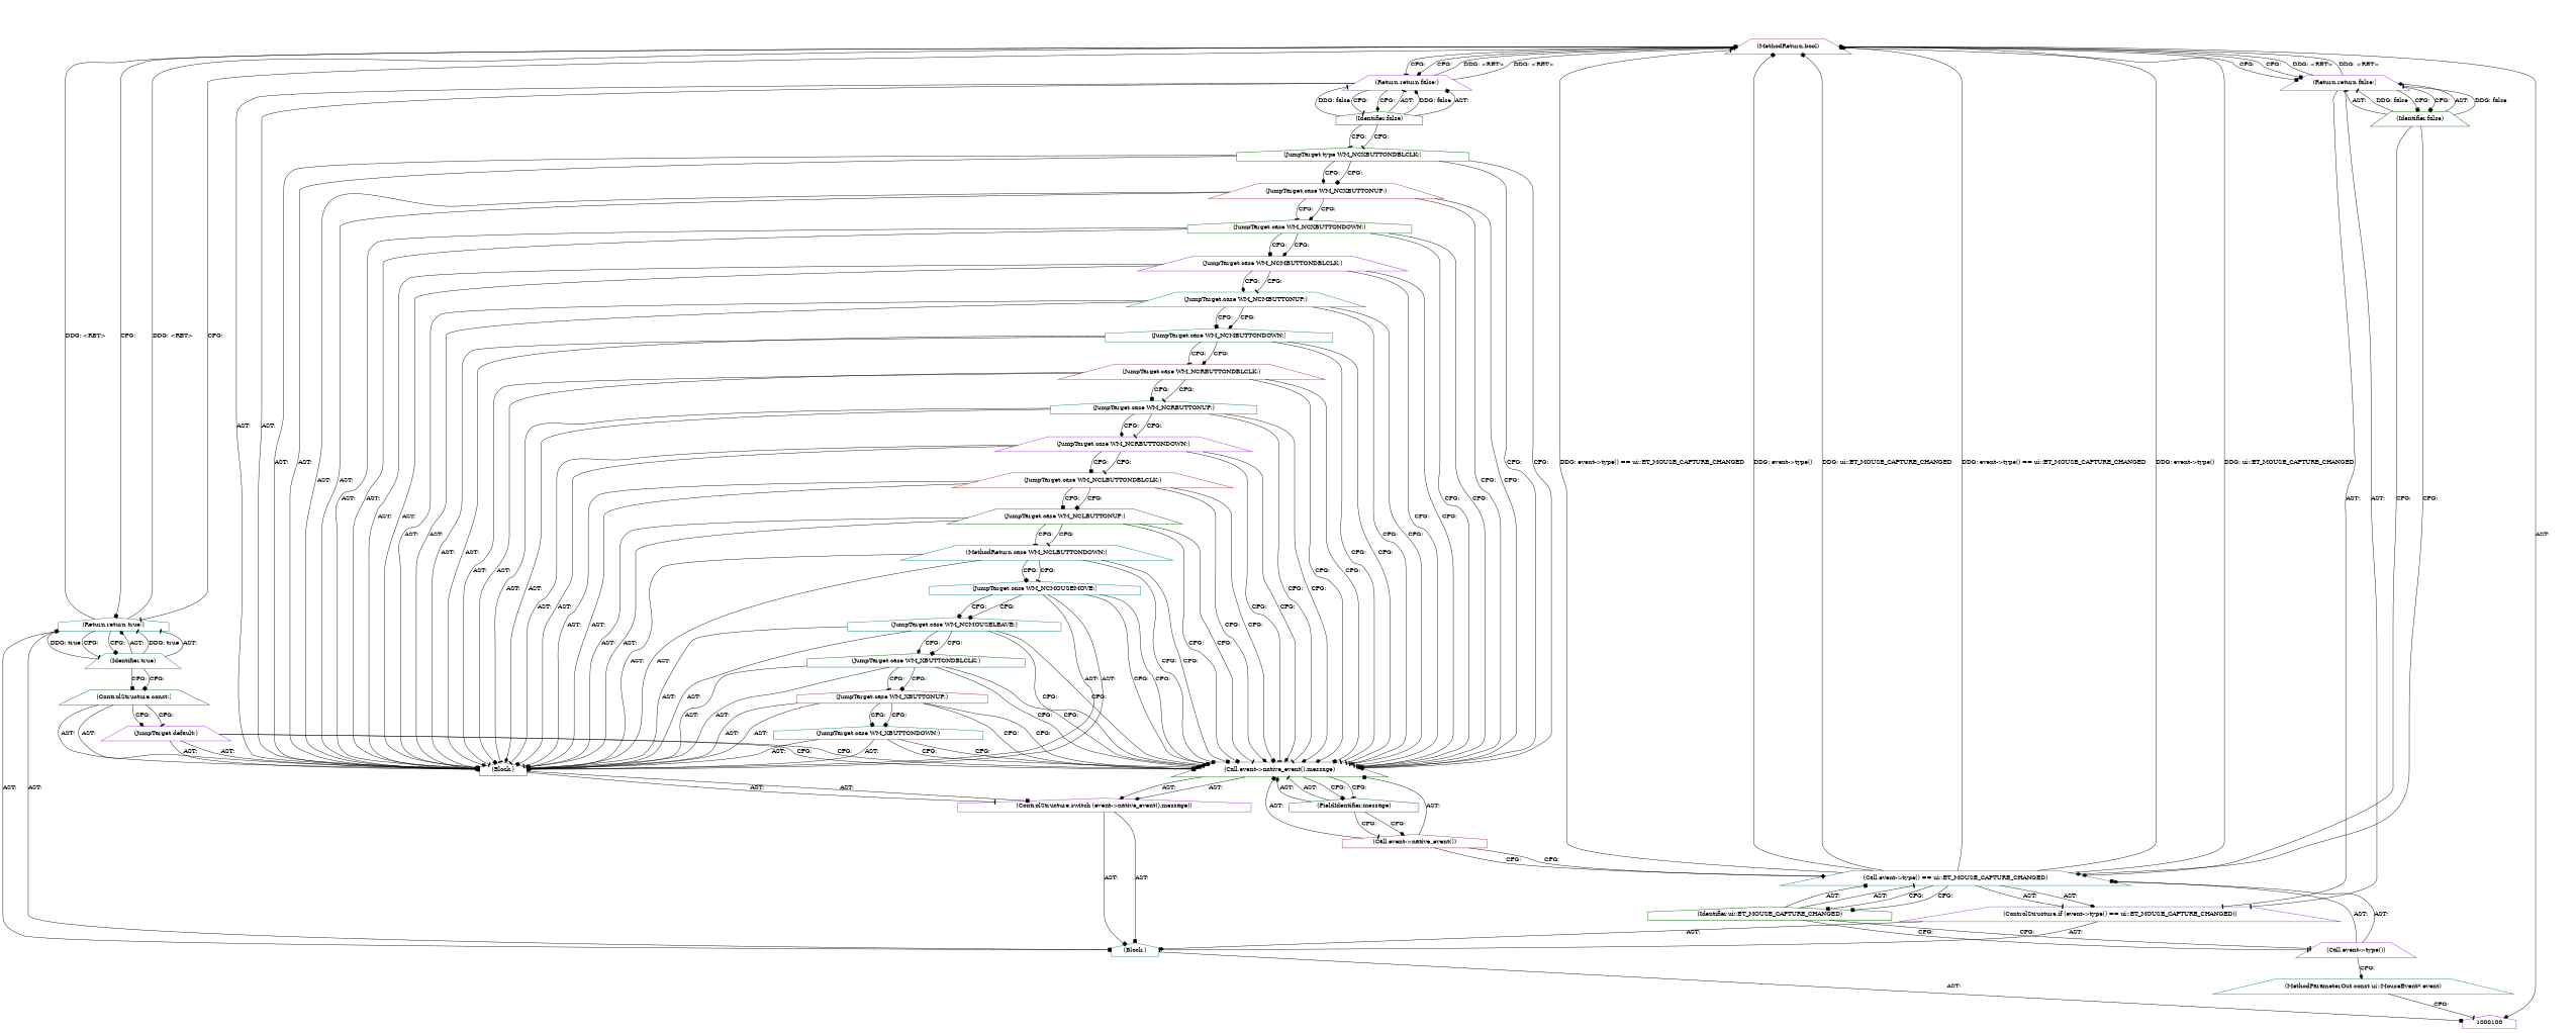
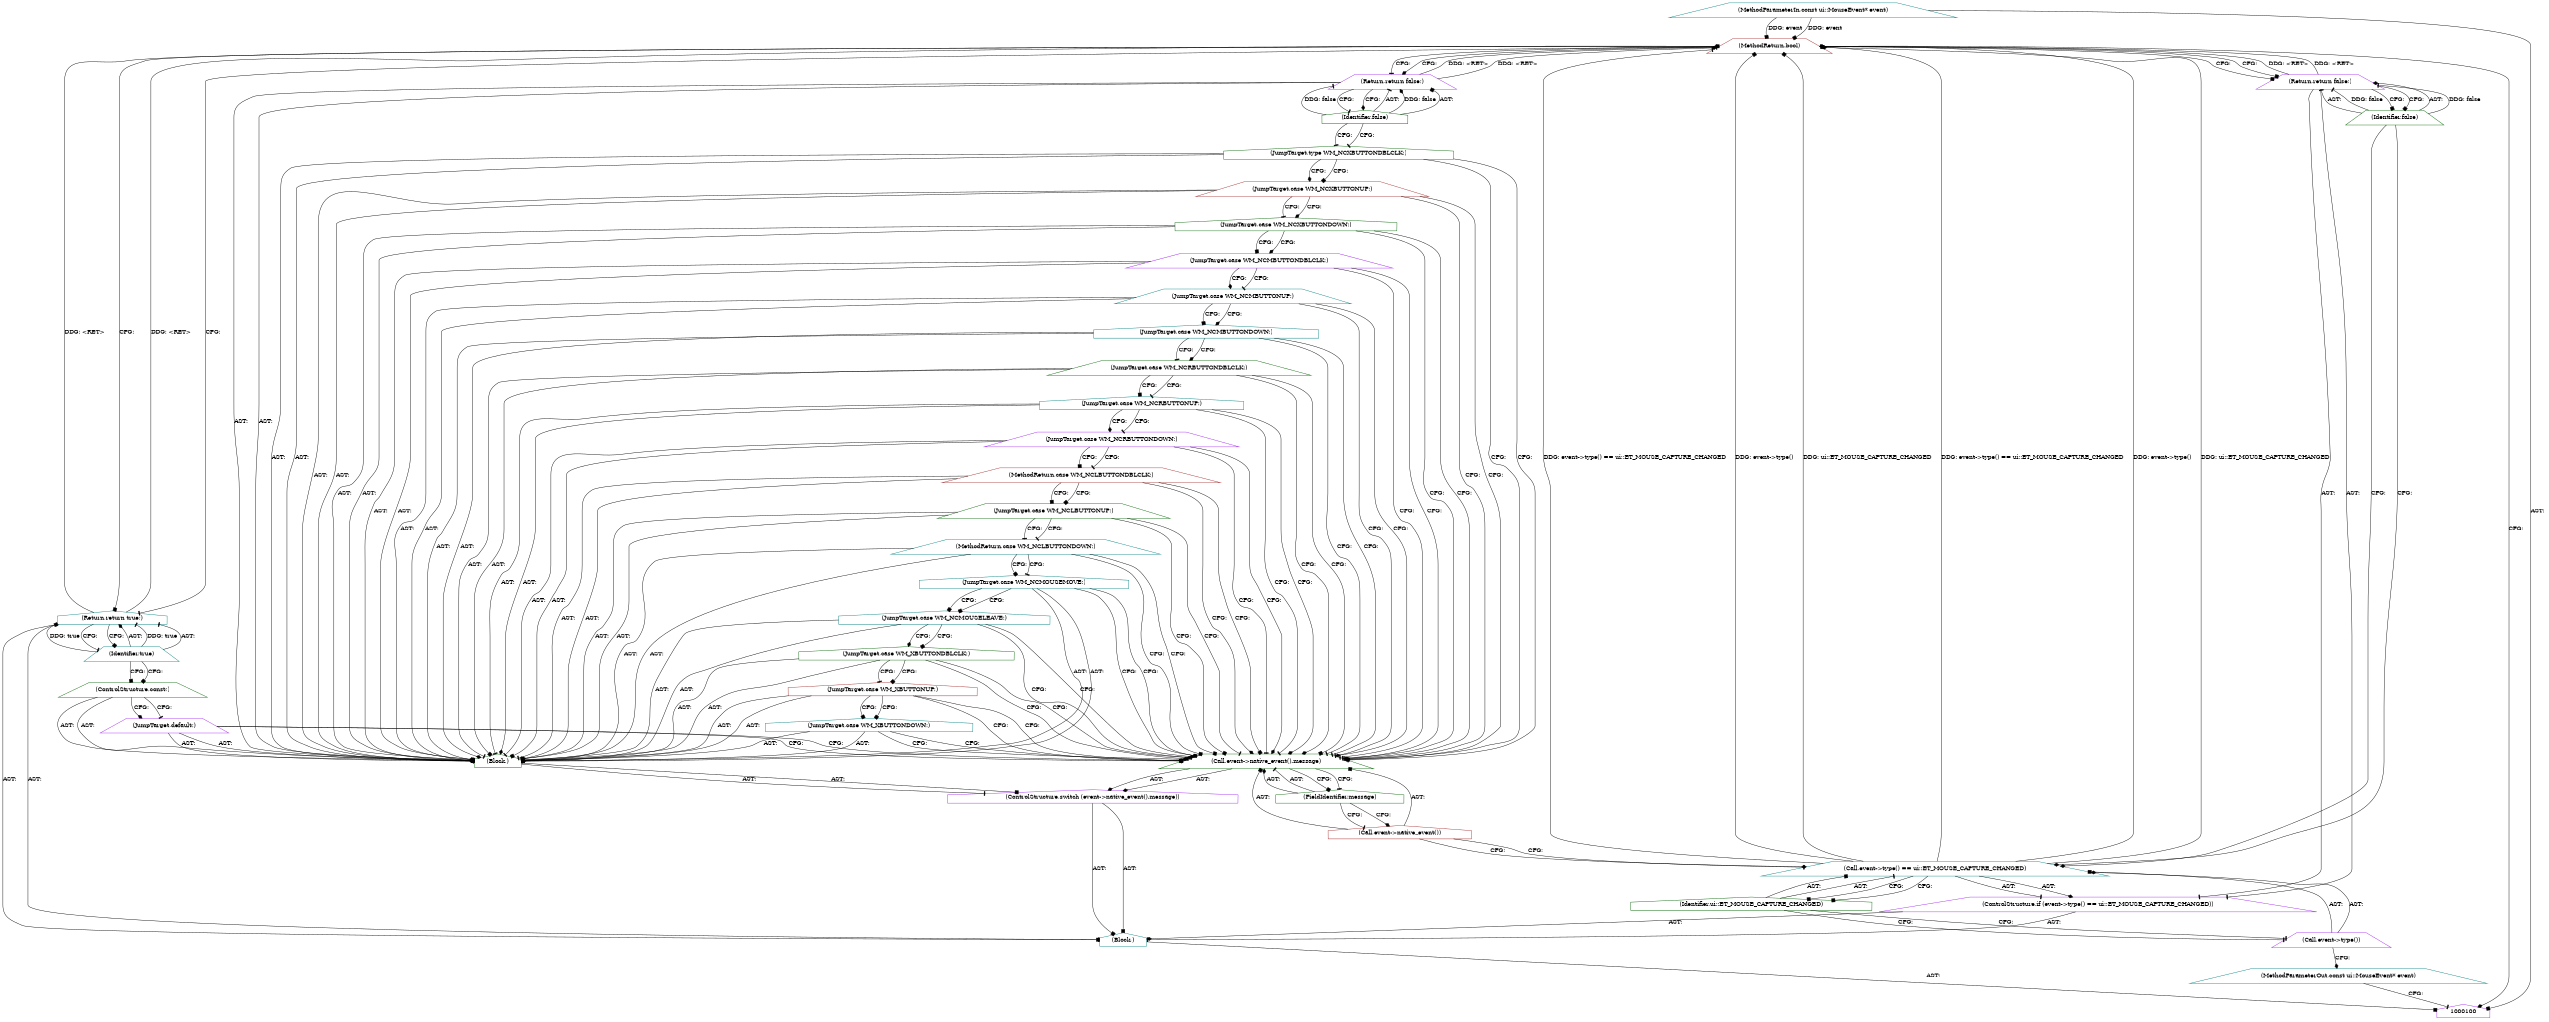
  digraph {
    node [color=teal shape=trapezium]
    edge [arrowhead=tee]
    n1 [color=brown label="(MethodReturn,bool)"]
    n2 [color=purple label="(Return,return false;)"]
    n3 [label="(Return,return true;)" shape=house]
    n4 [color=purple label="(Return,return false;)"]
    1000100 [color=purple shape=house]
    n6 [color=darkgreen label="(Block,)" shape=house]
    n7 [color=darkgreen label="(Identifier,false)" shape=house]
    n8 [label="(Block,)" shape=house]
    n9 [label="(Identifier,true)"]
    n10 [color=purple label="(ControlStructure,if (event->type() == ui::ET_MOUSE_CAPTURE_CHANGED))"]
    n11 [color=darkgreen label="(Identifier,false)"]
+   n12 [label="(MethodParameterIn,const ui::MouseEvent* event)"]
    n13 [label="(MethodParameterOut,const ui::MouseEvent* event)"]
    n14 [label="(JumpTarget,case WM_NCMOUSELEAVE:)" shape=house]
    n15 [color=darkgreen label="(Call,event->native_event().message)"]
    n16 [color=darkgreen label="(JumpTarget,case WM_XBUTTONDBLCLK:)" shape=house]
    n17 [color=purple label="(ControlStructure,switch (event->native_event().message))" shape=house]
    n18 [color=darkgreen label="(FieldIdentifier,message)" shape=house]
    n19 [color=brown label="(JumpTarget,case WM_XBUTTONUP:)" shape=house]
    n20 [label="(JumpTarget,case WM_NCMOUSEMOVE:)" shape=house]
    n21 [label="(MethodReturn,case WM_NCLBUTTONDOWN:)"]
    n22 [color=darkgreen label="(JumpTarget,case WM_NCLBUTTONUP:)"]
-   n23 [color=brown label="(JumpTarget,case WM_NCLBUTTONDBLCLK:)"]
+   n23 [color=brown label="(MethodReturn,case WM_NCLBUTTONDBLCLK:)"]
    n24 [color=purple label="(JumpTarget,case WM_NCRBUTTONDOWN:)"]
    n25 [label="(JumpTarget,case WM_NCRBUTTONUP:)" shape=house]
-   n26 [color=brown label="(JumpTarget,case WM_NCRBUTTONDBLCLK:)"]
+   n26 [color=darkgreen label="(JumpTarget,case WM_NCRBUTTONDBLCLK:)"]
    n27 [label="(JumpTarget,case WM_NCMBUTTONDOWN:)" shape=house]
    n28 [label="(JumpTarget,case WM_NCMBUTTONUP:)"]
    n29 [color=darkgreen label="(Identifier,ui::ET_MOUSE_CAPTURE_CHANGED)" shape=house]
    n30 [label="(Call,event->type() == ui::ET_MOUSE_CAPTURE_CHANGED)"]
    n31 [color=purple label="(Call,event->type())"]
    n32 [color=purple label="(JumpTarget,case WM_NCMBUTTONDBLCLK:)"]
    n33 [color=darkgreen label="(JumpTarget,case WM_NCXBUTTONDOWN:)" shape=house]
    n34 [color=brown label="(JumpTarget,case WM_NCXBUTTONUP:)"]
    n35 [color=darkgreen label="(JumpTarget,type WM_NCXBUTTONDBLCLK:)" shape=house]
    n36 [color=purple label="(JumpTarget,default:)"]
    n37 [color=darkgreen label="(ControlStructure,const;)"]
    n38 [color=brown label="(Call,event->native_event())" shape=house]
    n39 [label="(JumpTarget,case WM_XBUTTONDOWN:)" shape=house]
    n1 -> n2 [label="CFG: "]
    n1 -> n2 [arrowhead=diamond label="CFG: "]
    n1 -> n3 [label="CFG: "]
    n1 -> n3 [arrowhead=box label="CFG: "]
    n1 -> n4 [arrowhead=box label="CFG: "]
    n1 -> n4 [arrowhead=box label="CFG: "]
-   n1 -> 1000100 [arrowhead=diamond label="AST: "]
+   n1 -> 1000100 [arrowhead=diamond label="CFG: "]
    n2 -> n1 [label="DDG: <RET>"]
    n2 -> n1 [arrowhead=diamond label="DDG: <RET>"]
    n2 -> n6 [label="AST: "]
    n2 -> n6 [arrowhead=box label="AST: "]
    n2 -> n7 [label="CFG: "]
    n2 -> n7 [arrowhead=diamond label="CFG: "]
    n3 -> n1 [arrowhead=diamond label="DDG: <RET>"]
    n3 -> n1 [arrowhead=box label="DDG: <RET>"]
    n3 -> n8 [label="AST: "]
    n3 -> n8 [arrowhead=box label="AST: "]
    n3 -> n9 [label="CFG: "]
    n3 -> n9 [arrowhead=box label="CFG: "]
    n4 -> n1 [arrowhead=diamond label="DDG: <RET>"]
    n4 -> n1 [label="DDG: <RET>"]
    n4 -> n10 [label="AST: "]
    n4 -> n10 [label="AST: "]
    n4 -> n11 [arrowhead=box label="CFG: "]
    n4 -> n11 [arrowhead=box label="CFG: "]
    n6 -> n17 [arrowhead=box label="AST: "]
    n6 -> n17 [label="AST: "]
    n7 -> n2 [label="AST: "]
    n7 -> n2 [arrowhead=diamond label="DDG: false"]
    n7 -> n2 [arrowhead=box label="AST: "]
    n7 -> n2 [label="DDG: false"]
    n7 -> n35 [label="CFG: "]
    n7 -> n35 [label="CFG: "]
    n8 -> 1000100 [arrowhead=box label="AST: "]
    n9 -> n3 [arrowhead=diamond label="AST: "]
    n9 -> n3 [label="DDG: true"]
    n9 -> n3 [label="AST: "]
    n9 -> n3 [arrowhead=box label="DDG: true"]
    n9 -> n37 [arrowhead=box label="CFG: "]
    n9 -> n37 [arrowhead=box label="CFG: "]
    n10 -> n8 [arrowhead=diamond label="AST: "]
    n10 -> n8 [label="AST: "]
    n11 -> n4 [arrowhead=diamond label="AST: "]
    n11 -> n4 [label="DDG: false"]
    n11 -> n4 [label="AST: "]
    n11 -> n4 [label="DDG: false"]
    n11 -> n30 [arrowhead=diamond label="CFG: "]
    n11 -> n30 [arrowhead=diamond label="CFG: "]
+   n12 -> n1 [arrowhead=box label="DDG: event"]
+   n12 -> n1 [arrowhead=box label="DDG: event"]
+   n12 -> 1000100 [arrowhead=box label="AST: "]
    n13 -> 1000100 [label="CFG: "]
    n14 -> n6 [label="AST: "]
    n14 -> n6 [arrowhead=box label="AST: "]
    n14 -> n15 [label="CFG: "]
    n14 -> n15 [arrowhead=diamond label="CFG: "]
    n14 -> n16 [arrowhead=diamond label="CFG: "]
    n14 -> n16 [arrowhead=box label="CFG: "]
    n15 -> n17 [arrowhead=diamond label="AST: "]
    n15 -> n17 [arrowhead=diamond label="AST: "]
    n15 -> n18 [arrowhead=box label="CFG: "]
    n15 -> n18 [label="CFG: "]
    n16 -> n6 [arrowhead=box label="AST: "]
    n16 -> n6 [arrowhead=box label="AST: "]
    n16 -> n15 [arrowhead=box label="CFG: "]
    n16 -> n15 [arrowhead=diamond label="CFG: "]
    n16 -> n19 [arrowhead=box label="CFG: "]
    n16 -> n19 [label="CFG: "]
    n17 -> n8 [arrowhead=box label="AST: "]
    n17 -> n8 [arrowhead=box label="AST: "]
    n18 -> n15 [arrowhead=diamond label="AST: "]
    n18 -> n15 [label="AST: "]
    n18 -> n38 [arrowhead=diamond label="CFG: "]
    n18 -> n38 [label="CFG: "]
    n19 -> n6 [label="AST: "]
    n19 -> n6 [arrowhead=box label="AST: "]
    n19 -> n15 [arrowhead=box label="CFG: "]
    n19 -> n15 [arrowhead=box label="CFG: "]
    n19 -> n39 [arrowhead=box label="CFG: "]
    n19 -> n39 [arrowhead=box label="CFG: "]
    n20 -> n6 [label="AST: "]
    n20 -> n6 [label="AST: "]
    n20 -> n14 [arrowhead=box label="CFG: "]
    n20 -> n14 [arrowhead=box label="CFG: "]
    n20 -> n15 [arrowhead=box label="CFG: "]
    n20 -> n15 [arrowhead=diamond label="CFG: "]
    n21 -> n6 [arrowhead=diamond label="AST: "]
    n21 -> n6 [label="AST: "]
    n21 -> n15 [arrowhead=box label="CFG: "]
    n21 -> n15 [arrowhead=box label="CFG: "]
    n21 -> n20 [arrowhead=box label="CFG: "]
    n21 -> n20 [label="CFG: "]
    n22 -> n6 [arrowhead=box label="AST: "]
    n22 -> n6 [label="AST: "]
    n22 -> n15 [arrowhead=box label="CFG: "]
    n22 -> n15 [label="CFG: "]
    n22 -> n21 [label="CFG: "]
    n22 -> n21 [label="CFG: "]
    n23 -> n6 [label="AST: "]
    n23 -> n6 [arrowhead=diamond label="AST: "]
    n23 -> n15 [arrowhead=diamond label="CFG: "]
    n23 -> n15 [arrowhead=box label="CFG: "]
    n23 -> n22 [arrowhead=box label="CFG: "]
    n23 -> n22 [arrowhead=box label="CFG: "]
    n24 -> n6 [arrowhead=box label="AST: "]
    n24 -> n6 [label="AST: "]
    n24 -> n15 [label="CFG: "]
    n24 -> n15 [arrowhead=diamond label="CFG: "]
    n24 -> n23 [label="CFG: "]
    n24 -> n23 [arrowhead=box label="CFG: "]
    n25 -> n6 [arrowhead=diamond label="AST: "]
    n25 -> n6 [label="AST: "]
    n25 -> n15 [label="CFG: "]
    n25 -> n15 [arrowhead=diamond label="CFG: "]
    n25 -> n24 [label="CFG: "]
    n25 -> n24 [arrowhead=diamond label="CFG: "]
    n26 -> n6 [label="AST: "]
    n26 -> n6 [arrowhead=box label="AST: "]
    n26 -> n15 [arrowhead=diamond label="CFG: "]
    n26 -> n15 [arrowhead=box label="CFG: "]
    n26 -> n25 [label="CFG: "]
    n26 -> n25 [arrowhead=box label="CFG: "]
    n27 -> n6 [arrowhead=box label="AST: "]
    n27 -> n6 [arrowhead=diamond label="AST: "]
    n27 -> n15 [label="CFG: "]
    n27 -> n15 [label="CFG: "]
    n27 -> n26 [arrowhead=diamond label="CFG: "]
    n27 -> n26 [label="CFG: "]
    n28 -> n6 [arrowhead=box label="AST: "]
    n28 -> n6 [label="AST: "]
    n28 -> n15 [arrowhead=diamond label="CFG: "]
    n28 -> n15 [label="CFG: "]
    n28 -> n27 [arrowhead=diamond label="CFG: "]
    n28 -> n27 [arrowhead=box label="CFG: "]
    n29 -> n30 [arrowhead=box label="AST: "]
    n29 -> n30 [label="AST: "]
    n29 -> n31 [label="CFG: "]
    n29 -> n31 [label="CFG: "]
    n30 -> n1 [label="DDG: event->type() == ui::ET_MOUSE_CAPTURE_CHANGED"]
    n30 -> n1 [arrowhead=box label="DDG: event->type()"]
    n30 -> n1 [arrowhead=box label="DDG: ui::ET_MOUSE_CAPTURE_CHANGED"]
    n30 -> n1 [arrowhead=box label="DDG: event->type() == ui::ET_MOUSE_CAPTURE_CHANGED"]
    n30 -> n1 [arrowhead=diamond label="DDG: event->type()"]
    n30 -> n1 [arrowhead=diamond label="DDG: ui::ET_MOUSE_CAPTURE_CHANGED"]
    n30 -> n10 [label="AST: "]
    n30 -> n10 [arrowhead=diamond label="AST: "]
    n30 -> n29 [arrowhead=box label="CFG: "]
    n30 -> n29 [arrowhead=box label="CFG: "]
    n31 -> n13 [arrowhead=diamond label="CFG: "]
    n31 -> n30 [arrowhead=box label="AST: "]
    n31 -> n30 [arrowhead=diamond label="AST: "]
    n32 -> n6 [label="AST: "]
    n32 -> n6 [arrowhead=diamond label="AST: "]
    n32 -> n15 [label="CFG: "]
    n32 -> n15 [arrowhead=diamond label="CFG: "]
    n32 -> n28 [label="CFG: "]
    n32 -> n28 [arrowhead=diamond label="CFG: "]
    n33 -> n6 [label="AST: "]
    n33 -> n6 [arrowhead=box label="AST: "]
    n33 -> n15 [label="CFG: "]
    n33 -> n15 [label="CFG: "]
    n33 -> n32 [arrowhead=diamond label="CFG: "]
    n33 -> n32 [arrowhead=box label="CFG: "]
    n34 -> n6 [arrowhead=box label="AST: "]
    n34 -> n6 [arrowhead=box label="AST: "]
    n34 -> n15 [arrowhead=box label="CFG: "]
    n34 -> n15 [arrowhead=box label="CFG: "]
    n34 -> n33 [arrowhead=diamond label="CFG: "]
    n34 -> n33 [label="CFG: "]
    n35 -> n6 [label="AST: "]
    n35 -> n6 [label="AST: "]
    n35 -> n15 [arrowhead=diamond label="CFG: "]
    n35 -> n15 [label="CFG: "]
    n35 -> n34 [arrowhead=box label="CFG: "]
    n35 -> n34 [arrowhead=diamond label="CFG: "]
    n36 -> n6 [arrowhead=diamond label="AST: "]
    n36 -> n6 [arrowhead=diamond label="AST: "]
    n36 -> n15 [arrowhead=box label="CFG: "]
    n36 -> n15 [label="CFG: "]
    n37 -> n6 [label="AST: "]
    n37 -> n6 [label="AST: "]
    n37 -> n36 [label="CFG: "]
    n37 -> n36 [arrowhead=diamond label="CFG: "]
    n38 -> n15 [arrowhead=box label="AST: "]
    n38 -> n15 [arrowhead=box label="AST: "]
    n38 -> n30 [arrowhead=diamond label="CFG: "]
    n38 -> n30 [label="CFG: "]
    n39 -> n6 [arrowhead=box label="AST: "]
    n39 -> n6 [arrowhead=box label="AST: "]
    n39 -> n15 [arrowhead=diamond label="CFG: "]
    n39 -> n15 [arrowhead=diamond label="CFG: "]
  }
